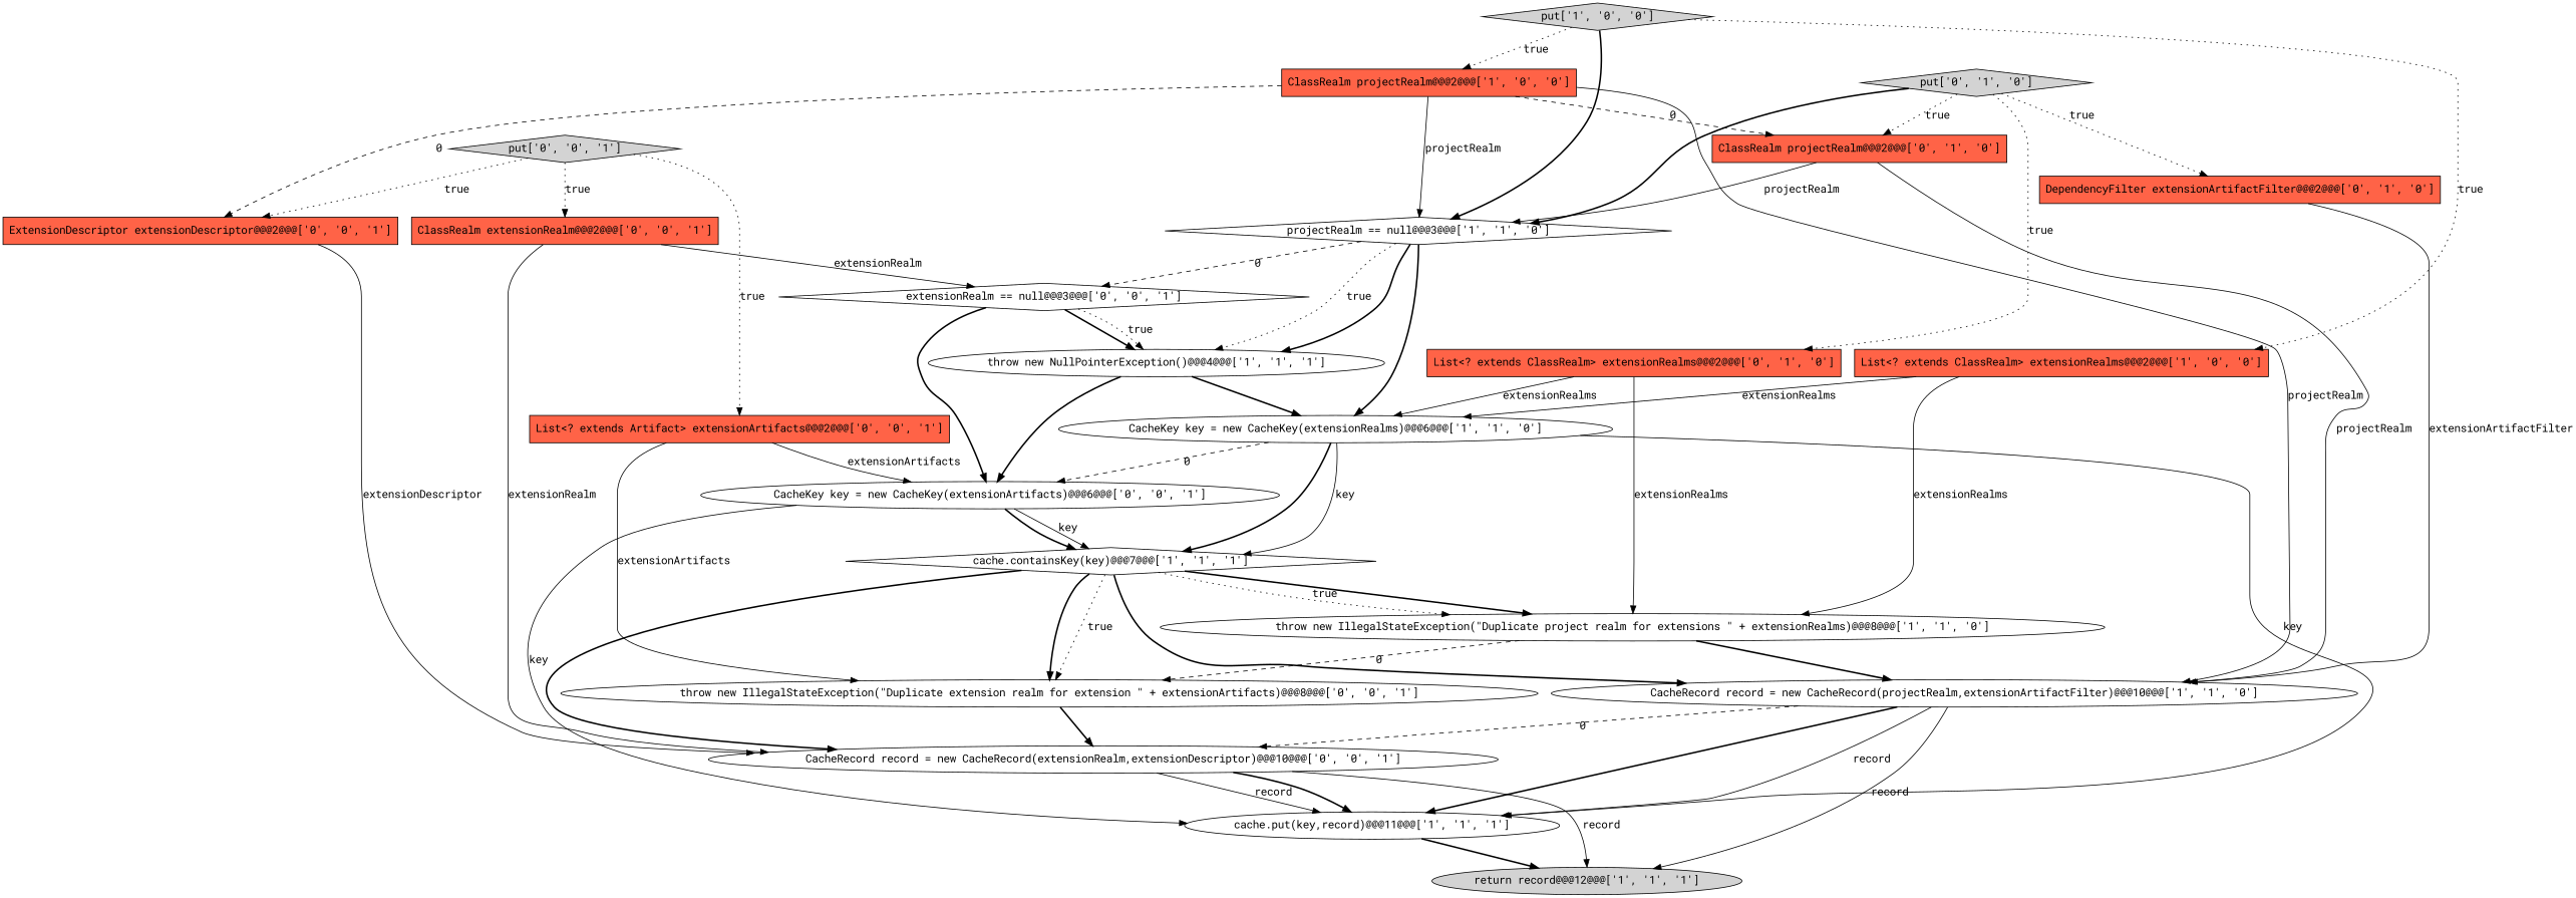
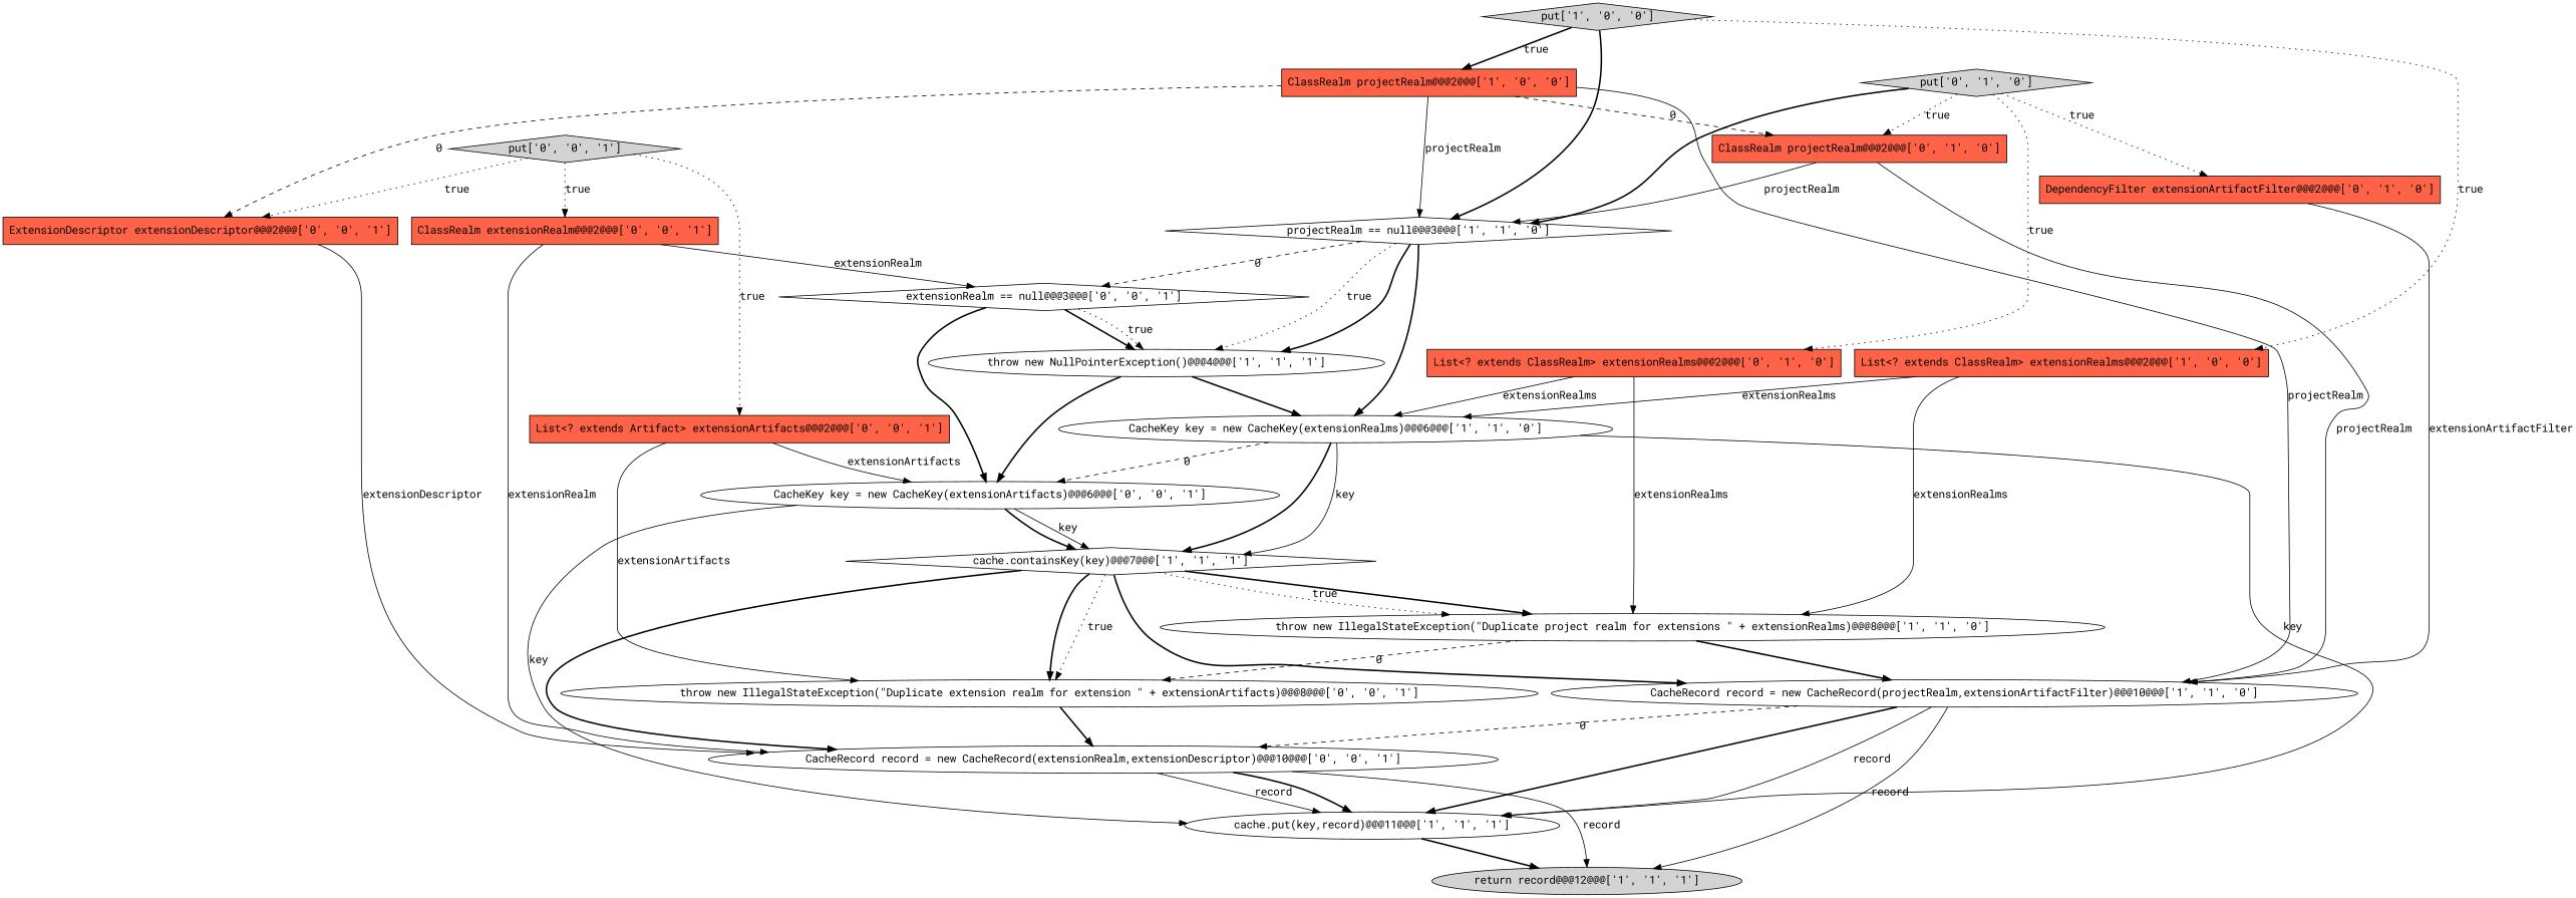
  digraph {
    fontname="Roboto Mono"
    node [fillcolor=white fontname="Roboto Mono" shape=ellipse style=filled]
    edge [fontname="Roboto Mono" style=solid]
    n1 [label="throw new IllegalStateException(\"Duplicate project realm for extensions \" + extensionRealms)@@@8@@@['1', '1', '0']"]
    n2 [label="throw new IllegalStateException(\"Duplicate extension realm for extension \" + extensionArtifacts)@@@8@@@['0', '0', '1']"]
    n3 [label="CacheRecord record = new CacheRecord(projectRealm,extensionArtifactFilter)@@@10@@@['1', '1', '0']"]
    n4 [label="CacheRecord record = new CacheRecord(extensionRealm,extensionDescriptor)@@@10@@@['0', '0', '1']"]
    n5 [label="cache.put(key,record)@@@11@@@['1', '1', '1']"]
    n6 [fillcolor=lightgray label="return record@@@12@@@['1', '1', '1']"]
    n7 [fillcolor=tomato label="List<? extends ClassRealm> extensionRealms@@@2@@@['1', '0', '0']" shape=box]
    n8 [label="CacheKey key = new CacheKey(extensionRealms)@@@6@@@['1', '1', '0']"]
    n9 [label="CacheKey key = new CacheKey(extensionArtifacts)@@@6@@@['0', '0', '1']"]
    n10 [label="cache.containsKey(key)@@@7@@@['1', '1', '1']" shape=diamond]
    n11 [fillcolor=tomato label="ClassRealm projectRealm@@@2@@@['0', '1', '0']" shape=box]
    n12 [label="projectRealm == null@@@3@@@['1', '1', '0']" shape=diamond]
    n13 [label="extensionRealm == null@@@3@@@['0', '0', '1']" shape=diamond]
    n14 [label="throw new NullPointerException()@@@4@@@['1', '1', '1']"]
    n15 [fillcolor=tomato label="List<? extends ClassRealm> extensionRealms@@@2@@@['0', '1', '0']" shape=box]
    n16 [fillcolor=tomato label="List<? extends Artifact> extensionArtifacts@@@2@@@['0', '0', '1']" shape=box]
    n17 [fillcolor=tomato label="ClassRealm projectRealm@@@2@@@['1', '0', '0']" shape=box]
    n18 [fillcolor=tomato label="ExtensionDescriptor extensionDescriptor@@@2@@@['0', '0', '1']" shape=box]
    n19 [fillcolor=tomato label="ClassRealm extensionRealm@@@2@@@['0', '0', '1']" shape=box]
    n20 [fillcolor=lightgray label="put['0', '0', '1']" shape=diamond]
    n21 [fillcolor=lightgray label="put['0', '1', '0']" shape=diamond]
    n22 [fillcolor=tomato label="DependencyFilter extensionArtifactFilter@@@2@@@['0', '1', '0']" shape=box]
    n23 [fillcolor=lightgray label="put['1', '0', '0']" shape=diamond]
    n1 -> n2 [label=0 style=dashed]
    n1 -> n3 [style=bold]
    n2 -> n4 [style=bold]
    n3 -> n4 [label=0 style=dashed]
    n3 -> n5 [label=record]
    n3 -> n5 [style=bold]
    n3 -> n6 [label=record]
    n4 -> n5 [label=record]
    n4 -> n5 [style=bold]
    n4 -> n6 [label=record]
    n5 -> n6 [style=bold]
    n7 -> n1 [label=extensionRealms]
    n7 -> n8 [label=extensionRealms]
    n8 -> n5 [label=key]
    n8 -> n9 [label=0 style=dashed]
    n8 -> n10 [label=key]
    n8 -> n10 [style=bold]
    n9 -> n5 [label=key]
    n9 -> n10 [label=key]
    n9 -> n10 [style=bold]
    n10 -> n1 [style=bold]
    n10 -> n1 [label=true style=dotted]
    n10 -> n2 [style=bold]
    n10 -> n2 [label=true style=dotted]
    n10 -> n3 [style=bold]
    n10 -> n4 [style=bold]
    n11 -> n3 [label=projectRealm]
    n11 -> n12 [label=projectRealm]
    n12 -> n8 [style=bold]
    n12 -> n13 [label=0 style=dashed]
    n12 -> n14 [label=true style=dotted]
    n12 -> n14 [style=bold]
    n13 -> n9 [style=bold]
    n13 -> n14 [style=bold]
    n13 -> n14 [label=true style=dotted]
    n14 -> n8 [style=bold]
    n14 -> n9 [style=bold]
    n15 -> n1 [label=extensionRealms]
    n15 -> n8 [label=extensionRealms]
    n16 -> n2 [label=extensionArtifacts]
    n16 -> n9 [label=extensionArtifacts]
    n17 -> n3 [label=projectRealm]
    n17 -> n11 [label=0 style=dashed]
    n17 -> n12 [label=projectRealm]
    n17 -> n18 [label=0 style=dashed]
    n18 -> n4 [label=extensionDescriptor]
    n19 -> n4 [label=extensionRealm]
    n19 -> n13 [label=extensionRealm]
    n20 -> n16 [label=true style=dotted]
    n20 -> n18 [label=true style=dotted]
    n20 -> n19 [label=true style=dotted]
    n21 -> n11 [label=true style=dotted]
    n21 -> n12 [style=bold]
    n21 -> n15 [label=true style=dotted]
    n21 -> n22 [label=true style=dotted]
    n22 -> n3 [label=extensionArtifactFilter]
    n23 -> n7 [label=true style=dotted]
    n23 -> n12 [style=bold]
-   n23 -> n17 [label=true style=dotted]
+   n23 -> n17 [label=true style=bold]
  }
